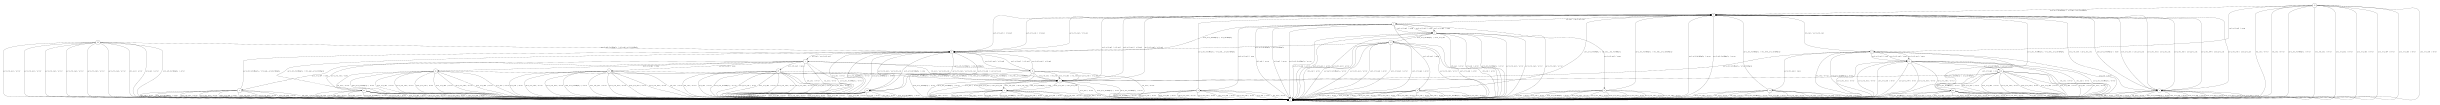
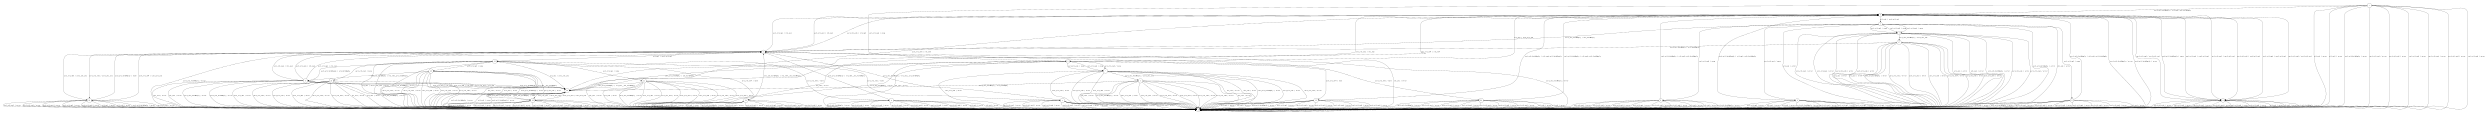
  digraph {
    fontname="Source Code Pro"
    node [fontname="Source Code Pro" shape=circle]
    edge [fontname="Source Code Pro"]
    n1 [label=0]
    n2 [label=1]
    n3 [label=2]
    n4 [label=3]
    n5 [label=4]
    n6 [label=5]
    n7 [label=6]
    n8 [label=7]
    n9 [label=8]
    n10 [label=9]
    n11 [label=10]
    n12 [label=11]
    n13 [label=13]
    n14 [label=94]
    n15 [label=15]
    n16 [label=16]
    n17 [label=17]
    n18 [label=18]
    n19 [label=19]
    n20 [label=12]
    n21 [label=20]
    n22 [label=21]
    n23 [label=22]
    n24 [label=23]
    n25 [label=24]
    n26 [label=25]
    n27 [label=96]
    n1 -> n2 [label="ai1_ce1 / usr1_ai1_ce1"]
    n1 -> n3 [label="ai1_ce2 / usr1_ai1_ce2"]
    n1 -> n4 [label="usr1_ai1_VoidReply / error"]
    n1 -> n4 [label="usr2_ai1_VoidReply / error"]
    n1 -> n5 [label="usr1_ni1_ne1 / usr2_ai1_ce1"]
    n1 -> n5 [label="usr1_ni1_ne2 / usr2_ai1_ce1"]
    n1 -> n5 [label="usr1_ni1_ne3 / usr2_ai1_ce1"]
    n1 -> n5 [label="usr1_ni1_ne4 / usr2_ai1_ce1"]
    n1 -> n5 [label="usr1_ni1_ne5 / usr2_ai1_ce1"]
    n1 -> n5 [label="usr1_ni1_ne6 / usr2_ai1_ce1"]
    n2 -> n4 [label="ai1_ce1 / error"]
    n2 -> n4 [label="ai1_ce2 / error"]
    n2 -> n4 [label="usr2_ai1_VoidReply / error"]
    n2 -> n6 [label="usr1_ai1_VoidReply / ai1_VoidReply"]
    n2 -> n7 [label="usr1_ni1_ne1 / none"]
    n2 -> n8 [label="usr1_ni1_ne2 / none"]
    n2 -> n8 [label="usr1_ni1_ne4 / none"]
    n2 -> n8 [label="usr1_ni1_ne6 / none"]
    n2 -> n9 [label="usr1_ni1_ne3 / none"]
    n2 -> n10 [label="usr1_ni1_ne5 / none"]
    n3 -> n4 [label="ai1_ce1 / error"]
    n3 -> n4 [label="ai1_ce2 / error"]
    n3 -> n4 [label="usr2_ai1_VoidReply / error"]
    n3 -> n11 [label="usr1_ai1_VoidReply / ai1_VoidReply"]
    n3 -> n12 [label="usr1_ni1_ne1 / none"]
    n3 -> n12 [label="usr1_ni1_ne3 / none"]
    n3 -> n12 [label="usr1_ni1_ne5 / none"]
    n3 -> n13 [label="usr1_ni1_ne4 / none"]
    n3 -> n14 [label="usr1_ni1_ne6 / none"]
    n4 -> n4 [label="ai1_ce1 / error"]
    n4 -> n4 [label="ai1_ce2 / error"]
    n4 -> n4 [label="usr1_ai1_VoidReply / error"]
    n4 -> n4 [label="usr2_ai1_VoidReply / error"]
    n4 -> n4 [label="usr1_ni1_ne1 / error"]
    n4 -> n4 [label="usr1_ni1_ne2 / error"]
    n4 -> n4 [label="usr1_ni1_ne3 / error"]
    n4 -> n4 [label="usr1_ni1_ne4 / error"]
    n4 -> n4 [label="usr1_ni1_ne5 / error"]
    n4 -> n4 [label="usr1_ni1_ne6 / error"]
    n5 -> n1 [label="usr2_ai1_VoidReply / none"]
    n5 -> n4 [label="ai1_ce1 / error"]
    n5 -> n4 [label="ai1_ce2 / error"]
    n5 -> n4 [label="usr1_ai1_VoidReply / error"]
    n5 -> n4 [label="usr1_ni1_ne1 / error"]
    n5 -> n4 [label="usr1_ni1_ne2 / error"]
    n5 -> n4 [label="usr1_ni1_ne3 / error"]
    n5 -> n4 [label="usr1_ni1_ne4 / error"]
    n5 -> n4 [label="usr1_ni1_ne5 / error"]
    n5 -> n4 [label="usr1_ni1_ne6 / error"]
    n6 -> n1 [label="usr1_ni1_ne1 / ni1_ne1"]
    n6 -> n1 [label="usr1_ni1_ne3 / ni1_ne3"]
    n6 -> n1 [label="usr1_ni1_ne5 / ni1_ne5"]
    n6 -> n4 [label="ai1_ce1 / error"]
    n6 -> n4 [label="usr1_ai1_VoidReply / error"]
    n6 -> n4 [label="usr2_ai1_VoidReply / error"]
    n6 -> n15 [label="ai1_ce2 / usr1_ai1_ce2"]
    n6 -> n16 [label="usr1_ni1_ne2 / usr2_ai1_ce1"]
    n6 -> n16 [label="usr1_ni1_ne4 / usr2_ai1_ce1"]
    n6 -> n16 [label="usr1_ni1_ne6 / usr2_ai1_ce1"]
    n7 -> n1 [label="usr1_ai1_VoidReply / ni1_ne1__ai1_VoidReply"]
    n7 -> n4 [label="ai1_ce1 / error"]
    n7 -> n4 [label="ai1_ce2 / error"]
    n7 -> n4 [label="usr2_ai1_VoidReply / error"]
    n7 -> n4 [label="usr1_ni1_ne1 / error"]
    n7 -> n4 [label="usr1_ni1_ne2 / error"]
    n7 -> n4 [label="usr1_ni1_ne3 / error"]
    n7 -> n4 [label="usr1_ni1_ne4 / error"]
    n7 -> n4 [label="usr1_ni1_ne5 / error"]
    n7 -> n4 [label="usr1_ni1_ne6 / error"]
    n8 -> n4 [label="ai1_ce1 / error"]
    n8 -> n4 [label="ai1_ce2 / error"]
    n8 -> n4 [label="usr2_ai1_VoidReply / error"]
    n8 -> n4 [label="usr1_ni1_ne1 / error"]
    n8 -> n4 [label="usr1_ni1_ne2 / error"]
    n8 -> n4 [label="usr1_ni1_ne3 / error"]
    n8 -> n4 [label="usr1_ni1_ne4 / error"]
    n8 -> n4 [label="usr1_ni1_ne5 / error"]
    n8 -> n4 [label="usr1_ni1_ne6 / error"]
    n8 -> n17 [label="usr1_ai1_VoidReply / usr2_ai1_ce1"]
    n9 -> n1 [label="usr1_ai1_VoidReply / ni1_ne3__ai1_VoidReply"]
    n9 -> n4 [label="ai1_ce1 / error"]
    n9 -> n4 [label="ai1_ce2 / error"]
    n9 -> n4 [label="usr2_ai1_VoidReply / error"]
    n9 -> n4 [label="usr1_ni1_ne1 / error"]
    n9 -> n4 [label="usr1_ni1_ne2 / error"]
    n9 -> n4 [label="usr1_ni1_ne3 / error"]
    n9 -> n4 [label="usr1_ni1_ne4 / error"]
    n9 -> n4 [label="usr1_ni1_ne5 / error"]
    n9 -> n4 [label="usr1_ni1_ne6 / error"]
    n10 -> n1 [label="usr1_ai1_VoidReply / ni1_ne5__ai1_VoidReply"]
    n10 -> n4 [label="ai1_ce1 / error"]
    n10 -> n4 [label="ai1_ce2 / error"]
    n10 -> n4 [label="usr2_ai1_VoidReply / error"]
    n10 -> n4 [label="usr1_ni1_ne1 / error"]
    n10 -> n4 [label="usr1_ni1_ne2 / error"]
    n10 -> n4 [label="usr1_ni1_ne3 / error"]
    n10 -> n4 [label="usr1_ni1_ne4 / error"]
    n10 -> n4 [label="usr1_ni1_ne5 / error"]
    n10 -> n4 [label="usr1_ni1_ne6 / error"]
    n11 -> n1 [label="usr1_ni1_ne2 / ni1_ne2"]
    n11 -> n1 [label="usr1_ni1_ne4 / ni1_ne4"]
    n11 -> n1 [label="usr1_ni1_ne6 / ni1_ne6"]
    n11 -> n4 [label="ai1_ce2 / error"]
    n11 -> n4 [label="usr1_ai1_VoidReply / error"]
    n11 -> n4 [label="usr2_ai1_VoidReply / error"]
    n11 -> n15 [label="ai1_ce1 / usr1_ai1_ce1"]
    n11 -> n18 [label="usr1_ni1_ne1 / usr2_ai1_ce1"]
    n11 -> n18 [label="usr1_ni1_ne3 / usr2_ai1_ce1"]
    n11 -> n18 [label="usr1_ni1_ne5 / usr2_ai1_ce1"]
    n12 -> n4 [label="ai1_ce1 / error"]
    n12 -> n4 [label="ai1_ce2 / error"]
    n12 -> n4 [label="usr2_ai1_VoidReply / error"]
    n12 -> n4 [label="usr1_ni1_ne1 / error"]
    n12 -> n4 [label="usr1_ni1_ne2 / error"]
    n12 -> n4 [label="usr1_ni1_ne3 / error"]
    n12 -> n4 [label="usr1_ni1_ne4 / error"]
    n12 -> n4 [label="usr1_ni1_ne5 / error"]
    n12 -> n4 [label="usr1_ni1_ne6 / error"]
    n12 -> n19 [label="usr1_ai1_VoidReply / usr2_ai1_ce1"]
    n13 -> n1 [label="usr1_ai1_VoidReply / ni1_ne4__ai1_VoidReply"]
    n13 -> n4 [label="ai1_ce1 / error"]
    n13 -> n4 [label="ai1_ce2 / error"]
    n13 -> n4 [label="usr2_ai1_VoidReply / error"]
    n13 -> n4 [label="usr1_ni1_ne1 / error"]
    n13 -> n4 [label="usr1_ni1_ne2 / error"]
    n13 -> n4 [label="usr1_ni1_ne3 / error"]
    n13 -> n4 [label="usr1_ni1_ne4 / error"]
    n13 -> n4 [label="usr1_ni1_ne5 / error"]
    n13 -> n4 [label="usr1_ni1_ne6 / error"]
    n14 -> n1 [label="usr1_ai1_VoidReply / ni1_ne6__ai1_VoidReply"]
    n14 -> n4 [label="ai1_ce1 / error"]
    n14 -> n4 [label="ai1_ce2 / error"]
    n14 -> n4 [label="usr2_ai1_VoidReply / error"]
    n14 -> n4 [label="usr1_ni1_ne1 / error"]
    n14 -> n4 [label="usr1_ni1_ne2 / error"]
    n14 -> n4 [label="usr1_ni1_ne3 / error"]
    n14 -> n4 [label="usr1_ni1_ne4 / error"]
    n14 -> n4 [label="usr1_ni1_ne5 / error"]
    n14 -> n4 [label="usr1_ni1_ne6 / error"]
    n15 -> n4 [label="ai1_ce1 / error"]
    n15 -> n4 [label="ai1_ce2 / error"]
    n15 -> n4 [label="usr2_ai1_VoidReply / error"]
    n15 -> n21 [label="usr1_ai1_VoidReply / ai1_VoidReply"]
    n15 -> n22 [label="usr1_ni1_ne1 / none"]
    n15 -> n23 [label="usr1_ni1_ne2 / none"]
    n15 -> n24 [label="usr1_ni1_ne3 / none"]
    n15 -> n25 [label="usr1_ni1_ne4 / none"]
    n15 -> n26 [label="usr1_ni1_ne5 / none"]
+   n15 -> n27 [label="usr1_ni1_ne6 / none"]
    n16 -> n4 [label="ai1_ce1 / error"]
    n16 -> n4 [label="ai1_ce2 / error"]
    n16 -> n4 [label="usr1_ai1_VoidReply / error"]
    n16 -> n4 [label="usr1_ni1_ne1 / error"]
    n16 -> n4 [label="usr1_ni1_ne2 / error"]
    n16 -> n4 [label="usr1_ni1_ne3 / error"]
    n16 -> n4 [label="usr1_ni1_ne4 / error"]
    n16 -> n4 [label="usr1_ni1_ne5 / error"]
    n16 -> n4 [label="usr1_ni1_ne6 / error"]
    n16 -> n6 [label="usr2_ai1_VoidReply / none"]
    n17 -> n4 [label="ai1_ce1 / error"]
    n17 -> n4 [label="ai1_ce2 / error"]
    n17 -> n4 [label="usr1_ai1_VoidReply / error"]
    n17 -> n4 [label="usr1_ni1_ne1 / error"]
    n17 -> n4 [label="usr1_ni1_ne2 / error"]
    n17 -> n4 [label="usr1_ni1_ne3 / error"]
    n17 -> n4 [label="usr1_ni1_ne4 / error"]
    n17 -> n4 [label="usr1_ni1_ne5 / error"]
    n17 -> n4 [label="usr1_ni1_ne6 / error"]
    n17 -> n6 [label="usr2_ai1_VoidReply / ai1_VoidReply"]
    n18 -> n4 [label="ai1_ce1 / error"]
    n18 -> n4 [label="ai1_ce2 / error"]
    n18 -> n4 [label="usr1_ai1_VoidReply / error"]
    n18 -> n4 [label="usr1_ni1_ne1 / error"]
    n18 -> n4 [label="usr1_ni1_ne2 / error"]
    n18 -> n4 [label="usr1_ni1_ne3 / error"]
    n18 -> n4 [label="usr1_ni1_ne4 / error"]
    n18 -> n4 [label="usr1_ni1_ne5 / error"]
    n18 -> n4 [label="usr1_ni1_ne6 / error"]
    n18 -> n11 [label="usr2_ai1_VoidReply / none"]
    n19 -> n4 [label="ai1_ce1 / error"]
    n19 -> n4 [label="ai1_ce2 / error"]
    n19 -> n4 [label="usr1_ai1_VoidReply / error"]
    n19 -> n4 [label="usr1_ni1_ne1 / error"]
    n19 -> n4 [label="usr1_ni1_ne2 / error"]
    n19 -> n4 [label="usr1_ni1_ne3 / error"]
    n19 -> n4 [label="usr1_ni1_ne4 / error"]
    n19 -> n4 [label="usr1_ni1_ne5 / error"]
    n19 -> n4 [label="usr1_ni1_ne6 / error"]
    n19 -> n11 [label="usr2_ai1_VoidReply / ai1_VoidReply"]
    n20 -> n1 [label="usr1_ai1_VoidReply / ni1_ne2__ai1_VoidReply"]
    n20 -> n3 [label="usr1_ni1_ne2 / none"]
    n20 -> n4 [label="ai1_ce1 / error"]
    n20 -> n4 [label="ai1_ce2 / error"]
    n20 -> n4 [label="usr2_ai1_VoidReply / error"]
    n20 -> n4 [label="usr1_ni1_ne1 / error"]
    n20 -> n4 [label="usr1_ni1_ne2 / error"]
    n20 -> n4 [label="usr1_ni1_ne3 / error"]
    n20 -> n4 [label="usr1_ni1_ne4 / error"]
    n20 -> n4 [label="usr1_ni1_ne5 / error"]
    n20 -> n4 [label="usr1_ni1_ne6 / error"]
    n21 -> n4 [label="ai1_ce1 / error"]
    n21 -> n4 [label="ai1_ce2 / error"]
    n21 -> n4 [label="usr1_ai1_VoidReply / error"]
    n21 -> n4 [label="usr2_ai1_VoidReply / error"]
    n21 -> n6 [label="usr1_ni1_ne2 / ni1_ne2"]
    n21 -> n6 [label="usr1_ni1_ne4 / ni1_ne4"]
    n21 -> n6 [label="usr1_ni1_ne6 / ni1_ne6"]
    n21 -> n11 [label="usr1_ni1_ne1 / ni1_ne1"]
    n21 -> n11 [label="usr1_ni1_ne3 / ni1_ne3"]
    n21 -> n11 [label="usr1_ni1_ne5 / ni1_ne5"]
    n22 -> n4 [label="ai1_ce1 / error"]
    n22 -> n4 [label="ai1_ce2 / error"]
    n22 -> n4 [label="usr2_ai1_VoidReply / error"]
    n22 -> n4 [label="usr1_ni1_ne1 / error"]
    n22 -> n4 [label="usr1_ni1_ne2 / error"]
    n22 -> n4 [label="usr1_ni1_ne3 / error"]
    n22 -> n4 [label="usr1_ni1_ne4 / error"]
    n22 -> n4 [label="usr1_ni1_ne5 / error"]
    n22 -> n4 [label="usr1_ni1_ne6 / error"]
    n22 -> n11 [label="usr1_ai1_VoidReply / ni1_ne1__ai1_VoidReply"]
    n23 -> n4 [label="ai1_ce1 / error"]
    n23 -> n4 [label="ai1_ce2 / error"]
    n23 -> n4 [label="usr2_ai1_VoidReply / error"]
    n23 -> n4 [label="usr1_ni1_ne1 / error"]
    n23 -> n4 [label="usr1_ni1_ne2 / error"]
    n23 -> n4 [label="usr1_ni1_ne3 / error"]
    n23 -> n4 [label="usr1_ni1_ne4 / error"]
    n23 -> n4 [label="usr1_ni1_ne5 / error"]
    n23 -> n4 [label="usr1_ni1_ne6 / error"]
    n23 -> n6 [label="usr1_ai1_VoidReply / ni1_ne2__ai1_VoidReply"]
    n24 -> n4 [label="ai1_ce1 / error"]
    n24 -> n4 [label="ai1_ce2 / error"]
    n24 -> n4 [label="usr2_ai1_VoidReply / error"]
    n24 -> n4 [label="usr1_ni1_ne1 / error"]
    n24 -> n4 [label="usr1_ni1_ne2 / error"]
    n24 -> n4 [label="usr1_ni1_ne3 / error"]
    n24 -> n4 [label="usr1_ni1_ne4 / error"]
    n24 -> n4 [label="usr1_ni1_ne5 / error"]
    n24 -> n4 [label="usr1_ni1_ne6 / error"]
    n24 -> n11 [label="usr1_ai1_VoidReply / ni1_ne3__ai1_VoidReply"]
    n25 -> n4 [label="ai1_ce1 / error"]
    n25 -> n4 [label="ai1_ce2 / error"]
    n25 -> n4 [label="usr2_ai1_VoidReply / error"]
    n25 -> n4 [label="usr1_ni1_ne1 / error"]
    n25 -> n4 [label="usr1_ni1_ne2 / error"]
    n25 -> n4 [label="usr1_ni1_ne3 / error"]
    n25 -> n4 [label="usr1_ni1_ne4 / error"]
    n25 -> n4 [label="usr1_ni1_ne5 / error"]
    n25 -> n4 [label="usr1_ni1_ne6 / error"]
    n25 -> n6 [label="usr1_ai1_VoidReply / ni1_ne4__ai1_VoidReply"]
    n26 -> n4 [label="ai1_ce1 / error"]
    n26 -> n4 [label="ai1_ce2 / error"]
    n26 -> n4 [label="usr2_ai1_VoidReply / error"]
    n26 -> n4 [label="usr1_ni1_ne1 / error"]
    n26 -> n4 [label="usr1_ni1_ne2 / error"]
    n26 -> n4 [label="usr1_ni1_ne3 / error"]
    n26 -> n4 [label="usr1_ni1_ne4 / error"]
    n26 -> n4 [label="usr1_ni1_ne5 / error"]
    n26 -> n4 [label="usr1_ni1_ne6 / error"]
-   n26 -> n11 [label="usr1_ai1_VoidReply / ni1_ne5__ai1_VoidReply"]
+   n26 -> n21 [label="usr1_ai1_VoidReply / ni1_ne5__ai1_VoidReply"]
    n27 -> n4 [label="ai1_ce1 / error"]
    n27 -> n4 [label="ai1_ce2 / error"]
    n27 -> n4 [label="usr2_ai1_VoidReply / error"]
    n27 -> n4 [label="usr1_ni1_ne1 / error"]
    n27 -> n4 [label="usr1_ni1_ne2 / error"]
    n27 -> n4 [label="usr1_ni1_ne3 / error"]
    n27 -> n4 [label="usr1_ni1_ne4 / error"]
    n27 -> n4 [label="usr1_ni1_ne5 / error"]
    n27 -> n4 [label="usr1_ni1_ne6 / error"]
    n27 -> n6 [label="usr1_ai1_VoidReply / ni1_ne6__ai1_VoidReply"]
  }
